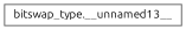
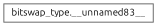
  digraph {
    rankdir=LR
    fontname=Ubuntu
-   n1 [color=grey40 fillcolor=white fontname=Ubuntu fontsize=10 height=0.2 label="bitswap_type.__unnamed13__" shape=box style=filled width=0.4]
+   n1 [color=grey40 fillcolor=white fontname=Ubuntu fontsize=10 height=0.2 label="bitswap_type.__unnamed83__" shape=box style=filled width=0.4]
  }
